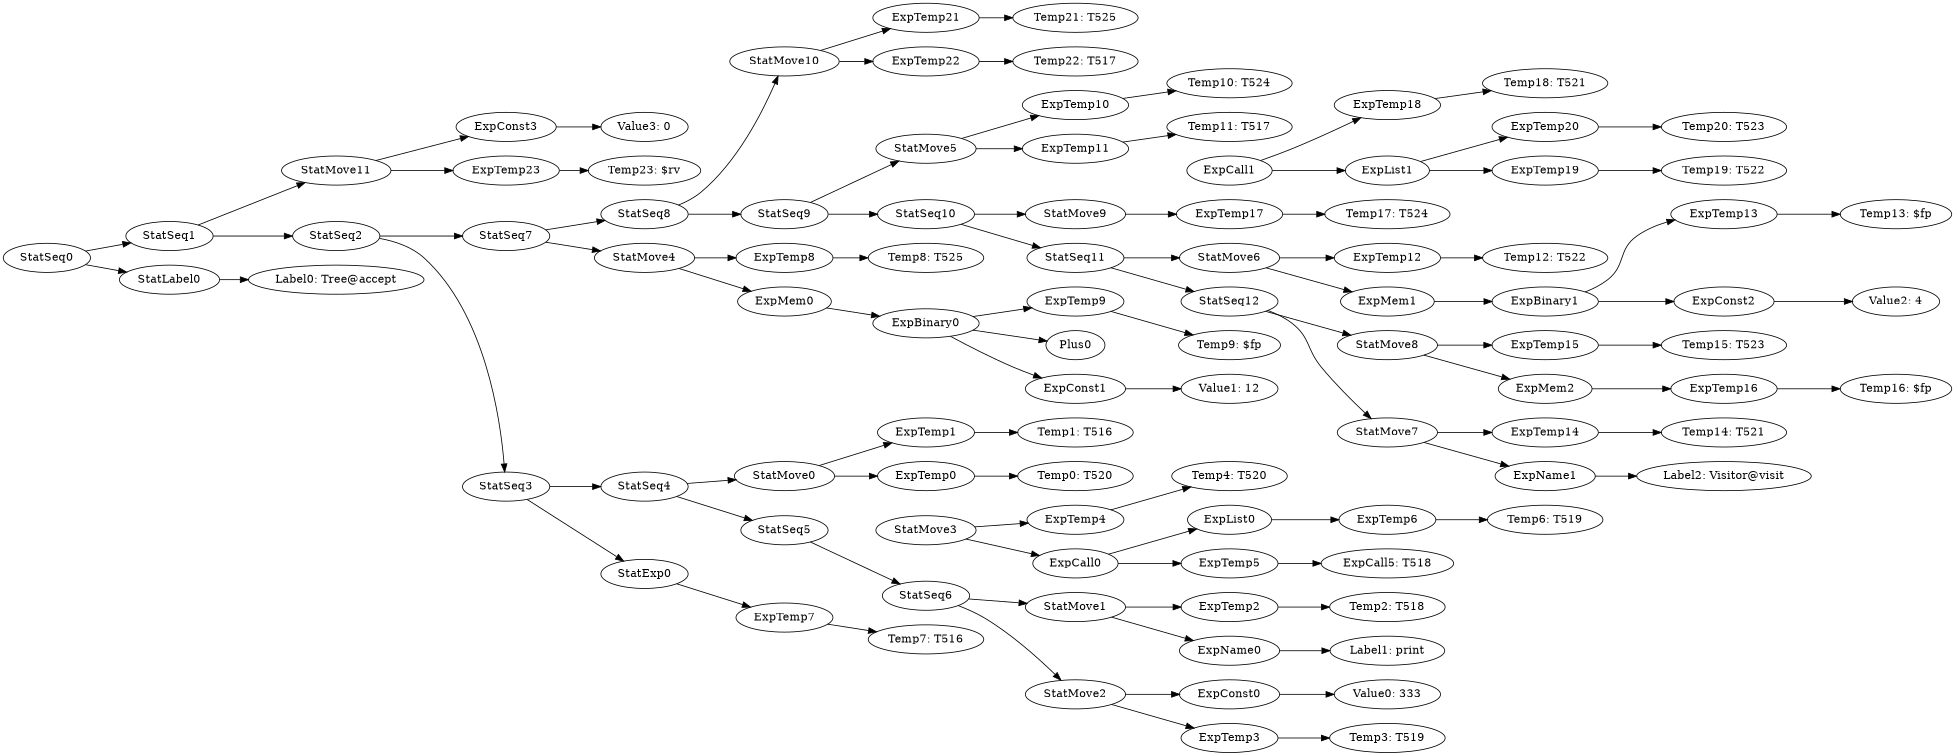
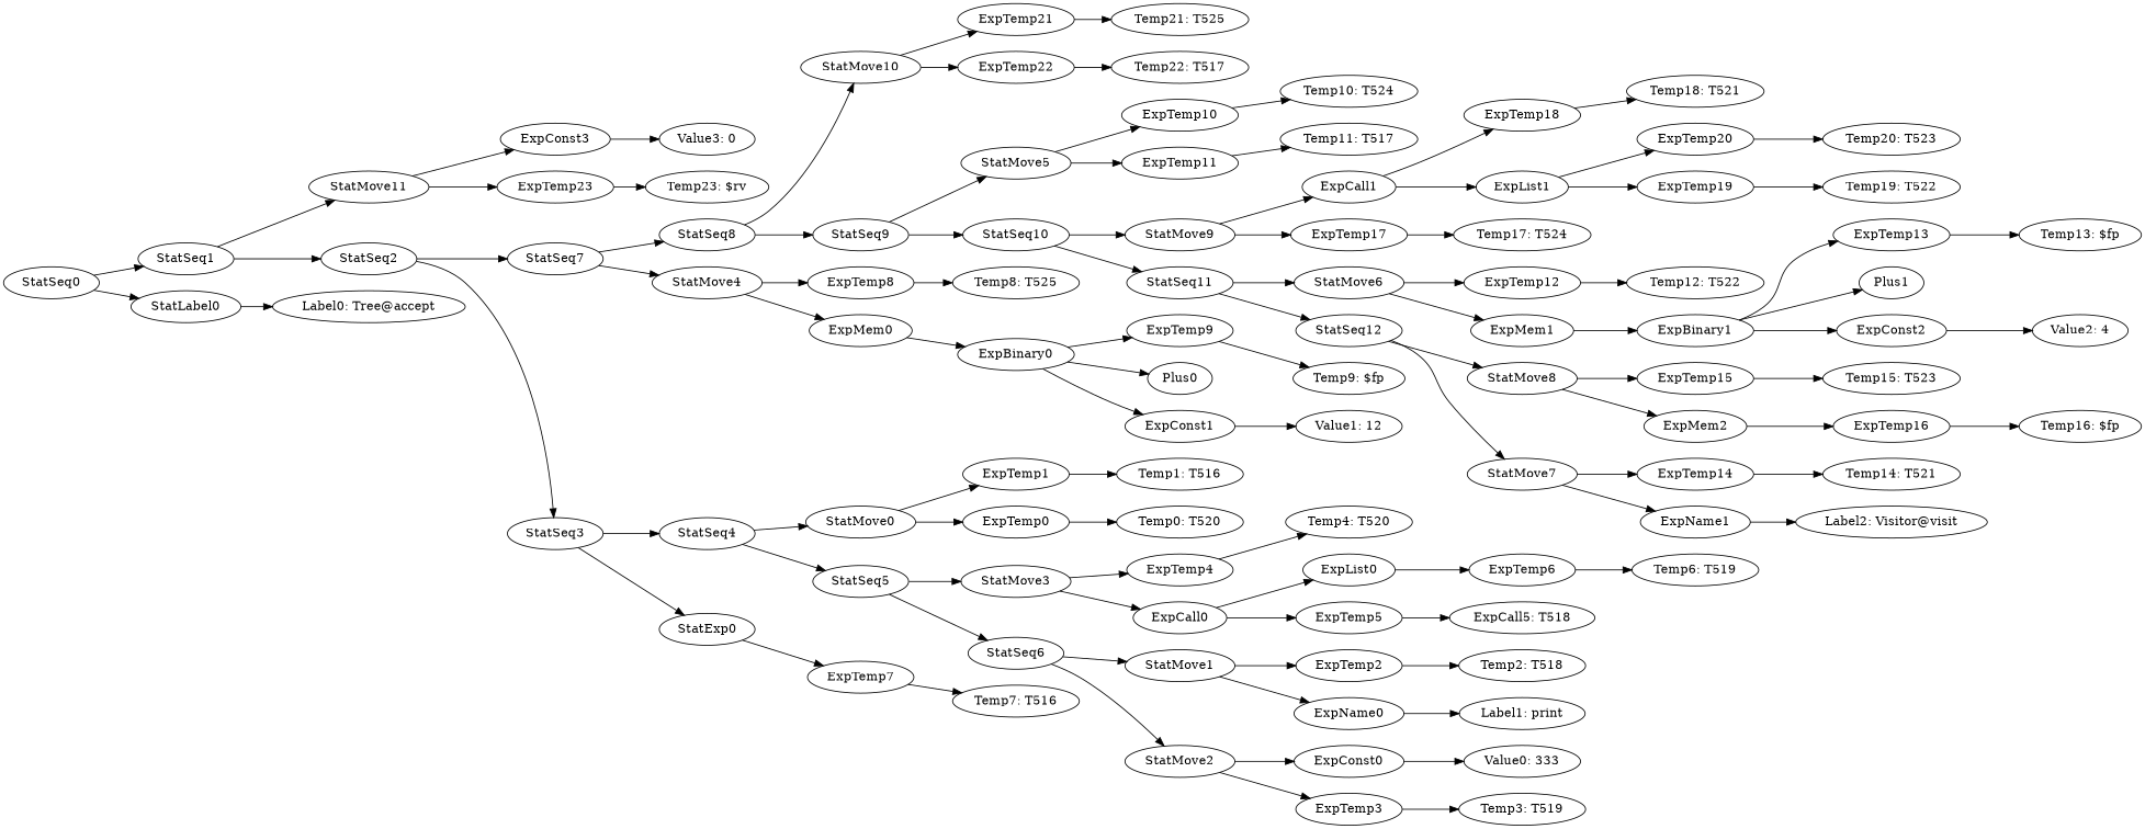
  digraph {
    ordering=out
    rankdir=LR
    ExpConst3
    "Value3: 0"
    StatMove11
    ExpTemp23
    "Temp23: $rv"
    StatSeq1
    StatSeq2
    StatSeq7
    StatSeq3
    StatSeq8
    StatMove4
    StatSeq4
    StatExp0
    StatMove10
    ExpTemp21
    ExpTemp22
    "Temp21: T525"
    "Temp22: T517"
    ExpTemp20
    "Temp20: T523"
    ExpCall1
    ExpTemp18
    ExpList1
    "Temp18: T521"
    ExpTemp19
    "Temp19: T522"
    StatMove9
    ExpTemp17
    "Temp17: T524"
    ExpTemp16
    "Temp16: $fp"
    ExpList0
    ExpTemp6
    "Temp6: T519"
    n35 [label="ExpCall5: T518"]
    ExpTemp5
    ExpTemp1
    "Temp1: T516"
    ExpTemp14
    "Temp14: T521"
    StatMove3
    ExpTemp4
    ExpCall0
    "Temp4: T520"
    StatMove0
    StatSeq5
    ExpTemp0
    StatSeq6
    "Temp0: T520"
    StatMove1
    StatMove2
    StatSeq9
    StatMove5
    StatSeq10
    ExpTemp10
    ExpTemp11
    StatSeq11
    "Temp10: T524"
    "Temp11: T517"
    StatMove6
    StatSeq12
    ExpTemp12
    ExpMem1
    StatMove8
    StatMove7
    "Temp12: T522"
    ExpBinary1
    ExpTemp15
    ExpMem2
    ExpName1
    ExpTemp2
    ExpName0
    ExpConst0
    ExpTemp3
    "Temp2: T518"
    "Label1: print"
    ExpTemp8
    "Temp8: T525"
    "Value0: 333"
    ExpTemp7
    "Temp7: T516"
    "Temp3: T519"
    StatLabel0
    "Label0: Tree@accept"
    ExpMem0
    ExpBinary0
    "Temp15: T523"
    StatSeq0
    ExpTemp9
    Plus0
    ExpConst1
    "Temp9: $fp"
    "Value1: 12"
    "Label2: Visitor@visit"
    ExpTemp13
+   Plus1
    ExpConst2
    "Temp13: $fp"
    "Value2: 4"
    ExpConst3 -> "Value3: 0"
    StatMove11 -> ExpConst3
    StatMove11 -> ExpTemp23
    ExpTemp23 -> "Temp23: $rv"
    StatSeq1 -> StatMove11
    StatSeq1 -> StatSeq2
    StatSeq2 -> StatSeq7
    StatSeq2 -> StatSeq3
    StatSeq7 -> StatSeq8
    StatSeq7 -> StatMove4
    StatSeq3 -> StatSeq4
    StatSeq3 -> StatExp0
    StatSeq8 -> StatMove10
    StatSeq8 -> StatSeq9
    StatMove4 -> ExpTemp8
    StatMove4 -> ExpMem0
    StatSeq4 -> StatMove0
    StatSeq4 -> StatSeq5
    StatExp0 -> ExpTemp7
    StatMove10 -> ExpTemp21
    StatMove10 -> ExpTemp22
    ExpTemp21 -> "Temp21: T525"
    ExpTemp22 -> "Temp22: T517"
    ExpTemp20 -> "Temp20: T523"
    ExpCall1 -> ExpTemp18
    ExpCall1 -> ExpList1
    ExpTemp18 -> "Temp18: T521"
    ExpList1 -> ExpTemp20
    ExpList1 -> ExpTemp19
    ExpTemp19 -> "Temp19: T522"
+   StatMove9 -> ExpCall1
    StatMove9 -> ExpTemp17
    ExpTemp17 -> "Temp17: T524"
    ExpTemp16 -> "Temp16: $fp"
    ExpList0 -> ExpTemp6
    ExpTemp6 -> "Temp6: T519"
    ExpTemp5 -> n35
    ExpTemp1 -> "Temp1: T516"
    ExpTemp14 -> "Temp14: T521"
    StatMove3 -> ExpTemp4
    StatMove3 -> ExpCall0
    ExpTemp4 -> "Temp4: T520"
    ExpCall0 -> ExpList0
    ExpCall0 -> ExpTemp5
    StatMove0 -> ExpTemp1
    StatMove0 -> ExpTemp0
+   StatSeq5 -> StatMove3
    StatSeq5 -> StatSeq6
    ExpTemp0 -> "Temp0: T520"
    StatSeq6 -> StatMove1
    StatSeq6 -> StatMove2
    StatMove1 -> ExpTemp2
    StatMove1 -> ExpName0
    StatMove2 -> ExpConst0
    StatMove2 -> ExpTemp3
    StatSeq9 -> StatMove5
    StatSeq9 -> StatSeq10
    StatMove5 -> ExpTemp10
    StatMove5 -> ExpTemp11
    StatSeq10 -> StatMove9
    StatSeq10 -> StatSeq11
    ExpTemp10 -> "Temp10: T524"
    ExpTemp11 -> "Temp11: T517"
    StatSeq11 -> StatMove6
    StatSeq11 -> StatSeq12
    StatMove6 -> ExpTemp12
    StatMove6 -> ExpMem1
    StatSeq12 -> StatMove8
    StatSeq12 -> StatMove7
    ExpTemp12 -> "Temp12: T522"
    ExpMem1 -> ExpBinary1
    StatMove8 -> ExpTemp15
    StatMove8 -> ExpMem2
    StatMove7 -> ExpTemp14
    StatMove7 -> ExpName1
    ExpBinary1 -> ExpTemp13
+   ExpBinary1 -> Plus1
    ExpBinary1 -> ExpConst2
    ExpTemp15 -> "Temp15: T523"
    ExpMem2 -> ExpTemp16
    ExpName1 -> "Label2: Visitor@visit"
    ExpTemp2 -> "Temp2: T518"
    ExpName0 -> "Label1: print"
    ExpConst0 -> "Value0: 333"
    ExpTemp3 -> "Temp3: T519"
    ExpTemp8 -> "Temp8: T525"
    ExpTemp7 -> "Temp7: T516"
    StatLabel0 -> "Label0: Tree@accept"
    ExpMem0 -> ExpBinary0
    ExpBinary0 -> ExpTemp9
    ExpBinary0 -> Plus0
    ExpBinary0 -> ExpConst1
    StatSeq0 -> StatSeq1
    StatSeq0 -> StatLabel0
    ExpTemp9 -> "Temp9: $fp"
    ExpConst1 -> "Value1: 12"
    ExpTemp13 -> "Temp13: $fp"
    ExpConst2 -> "Value2: 4"
  }
